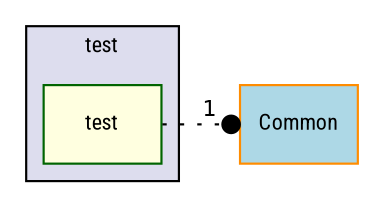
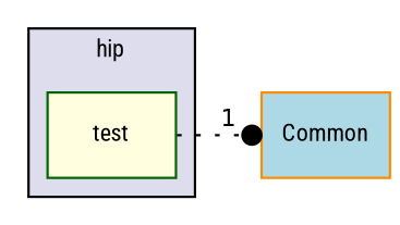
  digraph {
    compound=true
    rankdir=LR
    fontname="Roboto Condensed"
    node [fontname="Roboto Condensed" fontsize=10 shape=box style=filled]
    n1 [fillcolor=lightyellow label=test pencolor=black color=darkgreen]
    n2 [label=Common fillcolor=lightblue color=darkorange]
    subgraph cluster_1 {
      bgcolor="#ddddee"
      fontsize=10
-     label=test
+     label=hip
      pencolor=black
      n1
    }
    n1 -> n2 [headlabel=1 labeldistance=1.5 labelfontname=Helvetica labelfontsize=10 style=dotted arrowhead=dot fontname="Roboto Condensed"]
  }
